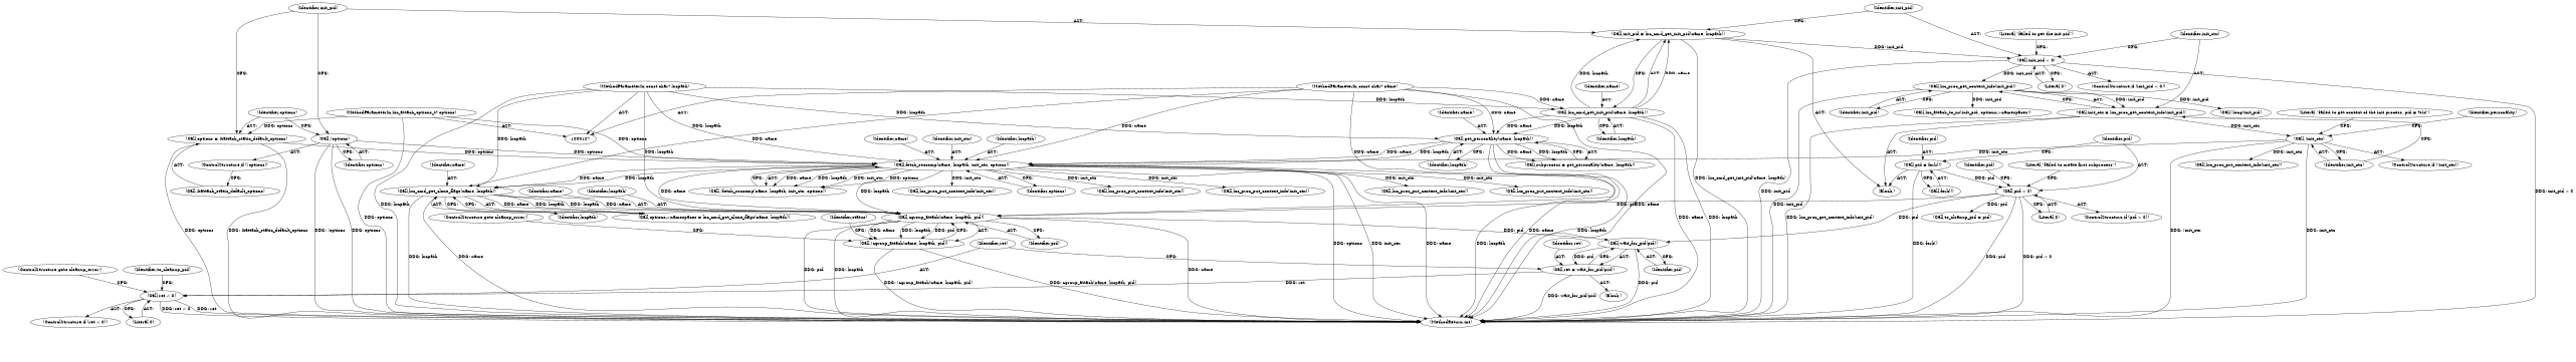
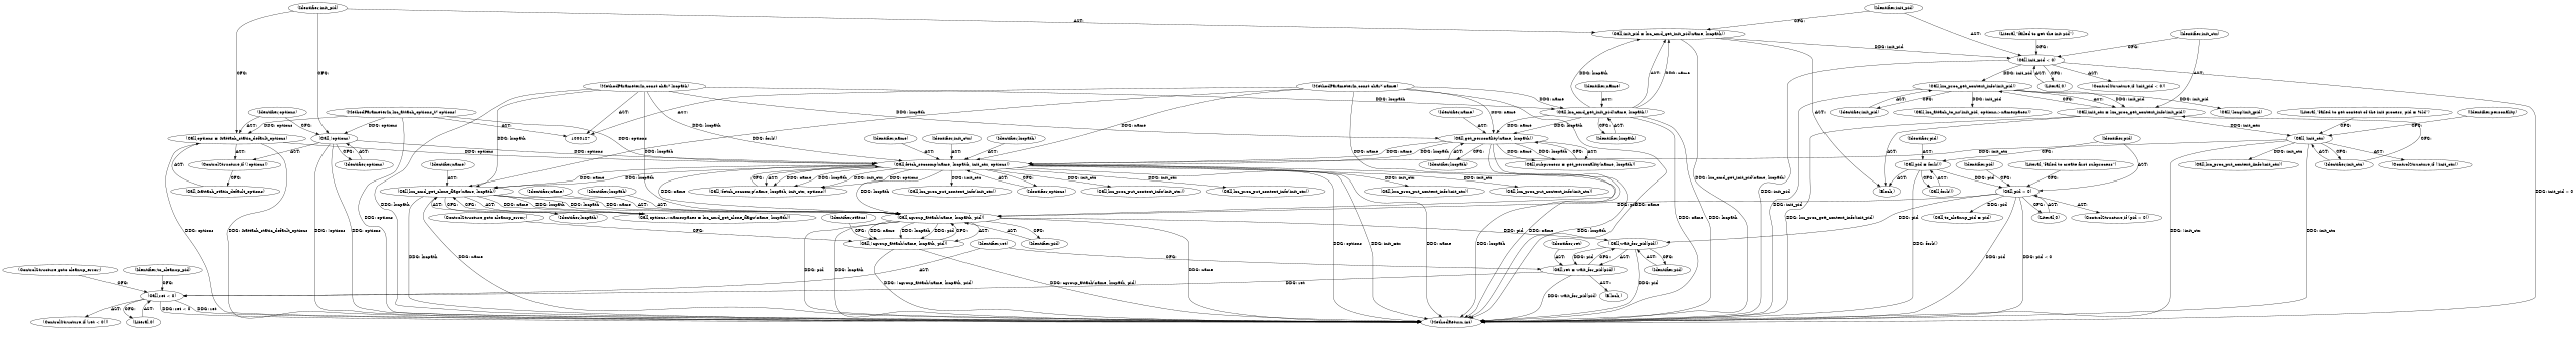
  digraph {
    n1 [label="(Call,cgroup_attach(name, lxcpath, pid))"]
    n2 [label="(Call,!cgroup_attach(name, lxcpath, pid))"]
    n3 [label="(Call,wait_for_pid(pid))"]
    n4 [label="(MethodReturn,int)"]
    n5 [label="(Identifier,pid)"]
    n6 [label="(Call,ret = wait_for_pid(pid))"]
    n7 [label="(Identifier,pid)"]
    n8 [label="(Call,lxc_cmd_get_clone_flags(name, lxcpath))"]
    n9 [label="(Call,options->namespaces = lxc_cmd_get_clone_flags(name, lxcpath))"]
    n10 [label="(Identifier,lxcpath)"]
    n11 [label="(Call,fetch_seccomp(name, lxcpath, init_ctx, options))"]
    n12 [label="(Call,lxc_proc_put_context_info(init_ctx))"]
    n13 [label="(Call,lxc_proc_put_context_info(init_ctx))"]
    n14 [label="(Call,!fetch_seccomp(name, lxcpath, init_ctx, options))"]
    n15 [label="(Call,lxc_proc_put_context_info(init_ctx))"]
    n16 [label="(Identifier,options)"]
    n17 [label="(Call,lxc_proc_put_context_info(init_ctx))"]
    n18 [label="(Call,lxc_proc_put_context_info(init_ctx))"]
    n19 [label="(Call,get_personality(name, lxcpath))"]
    n20 [label="(Call,subprocess = get_personality(name, lxcpath))"]
    n21 [label="(Identifier,lxcpath)"]
    n22 [label="(Call,lxc_cmd_get_init_pid(name, lxcpath))"]
    n23 [label="(Call,init_pid = lxc_cmd_get_init_pid(name, lxcpath))"]
    n24 [label="(Identifier,lxcpath)"]
    n25 [label="(Block,)"]
    n26 [label="(Call,init_pid < 0)"]
    n27 [label="(MethodParameterIn,const char* name)"]
    1000127
    n29 [label="(MethodParameterIn,const char* lxcpath)"]
    n30 [label="(Call,!init_ctx)"]
    n31 [label="(Call,lxc_proc_put_context_info(init_ctx))"]
    n32 [label="(ControlStructure,if (!init_ctx))"]
    n33 [label="(Identifier,init_ctx)"]
    n34 [label="(Call,init_ctx = lxc_proc_get_context_info(init_pid))"]
    n35 [label="(Call,lxc_proc_get_context_info(init_pid))"]
    n36 [label="(Identifier,init_pid)"]
    n37 [label="(Call,lxc_attach_to_ns(init_pid, options->namespaces))"]
    n38 [label="(Call,(long)init_pid)"]
    n39 [label="(ControlStructure,if (init_pid < 0))"]
    n40 [label="(Literal,0)"]
    n41 [label="(Call,options = &attach_static_default_options)"]
    n42 [label="(ControlStructure,if (!options))"]
    n43 [label="(Call,&attach_static_default_options)"]
    n44 [label="(MethodParameterIn,lxc_attach_options_t* options)"]
    n45 [label="(Call,!options)"]
    n46 [label="(Identifier,options)"]
    n47 [label="(Call,pid < 0)"]
    n48 [label="(ControlStructure,if (pid < 0))"]
    n49 [label="(Call,to_cleanup_pid = pid)"]
    n50 [label="(Literal,0)"]
    n51 [label="(Call,pid = fork())"]
    n52 [label="(Call,fork())"]
    n53 [label="(Call,ret < 0)"]
    n54 [label="(Block,)"]
    n55 [label="(ControlStructure,if (ret < 0))"]
    n56 [label="(Literal,0)"]
    n57 [label="(Identifier,name)"]
    n58 [label="(ControlStructure,goto cleanup_error;)"]
    n59 [label="(Identifier,name)"]
    n60 [label="(Identifier,init_ctx)"]
    n61 [label="(Literal,\"failed to create first subprocess\")"]
    n62 [label="(Identifier,status)"]
    n63 [label="(Identifier,options)"]
    n64 [label="(Identifier,init_pid)"]
    n65 [label="(Identifier,ret)"]
    n66 [label="(Identifier,name)"]
    n67 [label="(Literal,\"failed to get context of the init process, pid = %ld\")"]
    n68 [label="(Identifier,to_cleanup_pid)"]
    n69 [label="(Identifier,personality)"]
    n70 [label="(Identifier,name)"]
    n71 [label="(Identifier,init_ctx)"]
    n72 [label="(Identifier,ret)"]
    n73 [label="(ControlStructure,goto cleanup_error;)"]
    n74 [label="(Identifier,pid)"]
    n75 [label="(Identifier,name)"]
    n76 [label="(Literal,\"failed to get the init pid\")"]
    n77 [label="(Identifier,init_pid)"]
    n78 [label="(Identifier,lxcpath)"]
    n79 [label="(Identifier,pid)"]
    n80 [label="(Identifier,pid)"]
    n81 [label="(Identifier,lxcpath)"]
    n1 -> n2 [label="AST: "]
    n1 -> n2 [label="DDG: name"]
    n1 -> n2 [label="DDG: lxcpath"]
    n1 -> n2 [label="DDG: pid"]
    n1 -> n3 [label="DDG: pid"]
    n1 -> n4 [label="DDG: name"]
    n1 -> n4 [label="DDG: lxcpath"]
    n1 -> n4 [label="DDG: pid"]
    n1 -> n5 [label="CFG: "]
    n2 -> n1 [label="CFG: "]
    n2 -> n4 [label="DDG: !cgroup_attach(name, lxcpath, pid)"]
    n2 -> n4 [label="DDG: cgroup_attach(name, lxcpath, pid)"]
    n3 -> n4 [label="DDG: pid"]
    n3 -> n6 [label="AST: "]
    n3 -> n6 [label="DDG: pid"]
    n3 -> n7 [label="CFG: "]
    n5 -> n1 [label="AST: "]
    n6 -> n3 [label="CFG: "]
    n6 -> n4 [label="DDG: wait_for_pid(pid)"]
    n6 -> n53 [label="DDG: ret"]
    n6 -> n54 [label="AST: "]
    n7 -> n3 [label="AST: "]
    n8 -> n1 [label="DDG: name"]
    n8 -> n1 [label="DDG: lxcpath"]
    n8 -> n4 [label="DDG: lxcpath"]
    n8 -> n4 [label="DDG: name"]
    n8 -> n9 [label="AST: "]
    n8 -> n9 [label="DDG: name"]
    n8 -> n9 [label="DDG: lxcpath"]
    n8 -> n10 [label="CFG: "]
    n9 -> n8 [label="CFG: "]
    n10 -> n8 [label="AST: "]
    n11 -> n1 [label="DDG: name"]
    n11 -> n1 [label="DDG: lxcpath"]
    n11 -> n4 [label="DDG: init_ctx"]
    n11 -> n4 [label="DDG: name"]
    n11 -> n4 [label="DDG: lxcpath"]
    n11 -> n4 [label="DDG: options"]
    n11 -> n8 [label="DDG: name"]
    n11 -> n8 [label="DDG: lxcpath"]
    n11 -> n12 [label="DDG: init_ctx"]
    n11 -> n13 [label="DDG: init_ctx"]
    n11 -> n14 [label="AST: "]
    n11 -> n14 [label="DDG: name"]
    n11 -> n14 [label="DDG: lxcpath"]
    n11 -> n14 [label="DDG: init_ctx"]
    n11 -> n14 [label="DDG: options"]
    n11 -> n15 [label="DDG: init_ctx"]
    n11 -> n16 [label="CFG: "]
    n11 -> n17 [label="DDG: init_ctx"]
    n11 -> n18 [label="DDG: init_ctx"]
    n14 -> n11 [label="CFG: "]
    n16 -> n11 [label="AST: "]
    n19 -> n4 [label="DDG: name"]
    n19 -> n4 [label="DDG: lxcpath"]
    n19 -> n11 [label="DDG: name"]
    n19 -> n11 [label="DDG: lxcpath"]
    n19 -> n20 [label="AST: "]
    n19 -> n20 [label="DDG: name"]
    n19 -> n20 [label="DDG: lxcpath"]
    n19 -> n21 [label="CFG: "]
    n20 -> n19 [label="CFG: "]
    n21 -> n19 [label="AST: "]
    n22 -> n4 [label="DDG: name"]
    n22 -> n4 [label="DDG: lxcpath"]
    n22 -> n19 [label="DDG: name"]
    n22 -> n19 [label="DDG: lxcpath"]
    n22 -> n23 [label="AST: "]
    n22 -> n23 [label="DDG: name"]
    n22 -> n23 [label="DDG: lxcpath"]
    n22 -> n24 [label="CFG: "]
    n23 -> n4 [label="DDG: lxc_cmd_get_init_pid(name, lxcpath)"]
-   n23 -> n22 [label="CFG: "]
    n23 -> n25 [label="AST: "]
    n23 -> n26 [label="DDG: init_pid"]
    n24 -> n22 [label="AST: "]
    n26 -> n4 [label="DDG: init_pid < 0"]
    n26 -> n4 [label="DDG: init_pid"]
    n26 -> n35 [label="DDG: init_pid"]
    n26 -> n39 [label="AST: "]
    n26 -> n40 [label="CFG: "]
    n27 -> n1 [label="DDG: name"]
    n27 -> n4 [label="DDG: name"]
-   n27 -> n8 [label="DDG: name"]
+   n27 -> n8 [label="DDG: fork()"]
    n27 -> n11 [label="DDG: name"]
    n27 -> n19 [label="DDG: name"]
    n27 -> n22 [label="DDG: name"]
    n27 -> 1000127 [label="AST: "]
    n29 -> n1 [label="DDG: lxcpath"]
    n29 -> n4 [label="DDG: lxcpath"]
    n29 -> n8 [label="DDG: lxcpath"]
    n29 -> n11 [label="DDG: lxcpath"]
    n29 -> n19 [label="DDG: lxcpath"]
    n29 -> n22 [label="DDG: lxcpath"]
    n29 -> 1000127 [label="AST: "]
    n30 -> n4 [label="DDG: !init_ctx"]
    n30 -> n4 [label="DDG: init_ctx"]
    n30 -> n11 [label="DDG: init_ctx"]
    n30 -> n31 [label="DDG: init_ctx"]
    n30 -> n32 [label="AST: "]
    n30 -> n33 [label="CFG: "]
    n33 -> n30 [label="AST: "]
    n33 -> n34 [label="CFG: "]
    n34 -> n4 [label="DDG: lxc_proc_get_context_info(init_pid)"]
    n34 -> n25 [label="AST: "]
    n34 -> n30 [label="DDG: init_ctx"]
    n34 -> n35 [label="CFG: "]
    n35 -> n4 [label="DDG: init_pid"]
    n35 -> n34 [label="AST: "]
    n35 -> n34 [label="DDG: init_pid"]
    n35 -> n36 [label="CFG: "]
    n35 -> n37 [label="DDG: init_pid"]
    n35 -> n38 [label="DDG: init_pid"]
    n36 -> n35 [label="AST: "]
    n40 -> n26 [label="AST: "]
    n41 -> n4 [label="DDG: options"]
    n41 -> n4 [label="DDG: &attach_static_default_options"]
    n41 -> n11 [label="DDG: options"]
+   n41 -> n42 [label="AST: "]
    n42 -> n43 [label="CFG: "]
    n43 -> n41 [label="AST: "]
    n44 -> n4 [label="DDG: options"]
    n44 -> n11 [label="DDG: options"]
    n44 -> 1000127 [label="AST: "]
    n44 -> n41 [label="DDG: options"]
+   n44 -> n45 [label="DDG: options"]
    n45 -> n4 [label="DDG: options"]
    n45 -> n4 [label="DDG: !options"]
    n45 -> n11 [label="DDG: options"]
    n45 -> n42 [label="AST: "]
    n45 -> n46 [label="CFG: "]
    n46 -> n45 [label="AST: "]
    n47 -> n1 [label="DDG: pid"]
    n47 -> n3 [label="DDG: pid"]
    n47 -> n4 [label="DDG: pid < 0"]
    n47 -> n4 [label="DDG: pid"]
    n47 -> n48 [label="AST: "]
    n47 -> n49 [label="DDG: pid"]
    n47 -> n50 [label="CFG: "]
    n50 -> n47 [label="AST: "]
    n51 -> n4 [label="DDG: fork()"]
    n51 -> n25 [label="AST: "]
    n51 -> n47 [label="DDG: pid"]
    n51 -> n52 [label="CFG: "]
    n52 -> n51 [label="AST: "]
    n53 -> n4 [label="DDG: ret < 0"]
    n53 -> n4 [label="DDG: ret"]
    n53 -> n55 [label="AST: "]
    n53 -> n56 [label="CFG: "]
    n56 -> n53 [label="AST: "]
    n57 -> n22 [label="AST: "]
    n58 -> n2 [label="CFG: "]
    n59 -> n19 [label="AST: "]
    n60 -> n26 [label="CFG: "]
    n60 -> n34 [label="AST: "]
    n61 -> n47 [label="CFG: "]
    n62 -> n2 [label="CFG: "]
    n63 -> n41 [label="AST: "]
    n63 -> n45 [label="CFG: "]
    n64 -> n23 [label="AST: "]
    n64 -> n41 [label="CFG: "]
    n64 -> n45 [label="CFG: "]
    n65 -> n6 [label="CFG: "]
    n65 -> n53 [label="AST: "]
    n66 -> n11 [label="AST: "]
    n67 -> n30 [label="CFG: "]
    n68 -> n53 [label="CFG: "]
    n69 -> n30 [label="CFG: "]
    n70 -> n1 [label="AST: "]
    n71 -> n11 [label="AST: "]
    n72 -> n6 [label="AST: "]
    n73 -> n53 [label="CFG: "]
    n74 -> n47 [label="AST: "]
    n74 -> n51 [label="CFG: "]
    n75 -> n8 [label="AST: "]
    n76 -> n26 [label="CFG: "]
    n77 -> n23 [label="CFG: "]
    n77 -> n26 [label="AST: "]
    n78 -> n1 [label="AST: "]
    n79 -> n47 [label="CFG: "]
    n80 -> n51 [label="AST: "]
    n81 -> n11 [label="AST: "]
  }
